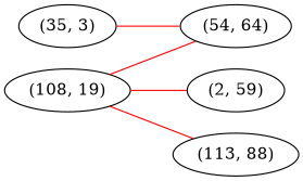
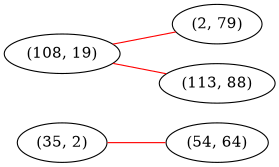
  graph {
    rankdir=LR
    edge [color=red weight=1]
-   "(35, 2)" [label="(35, 3)"]
+   "(35, 2)"
    "(54, 64)"
    "(108, 19)"
-   "(2, 59)"
+   "(2, 59)" [label="(2, 79)"]
    "(113, 88)"
    "(35, 2)" -- "(54, 64)"
-   "(108, 19)" -- "(54, 64)"
    "(108, 19)" -- "(2, 59)"
    "(108, 19)" -- "(113, 88)"
  }
